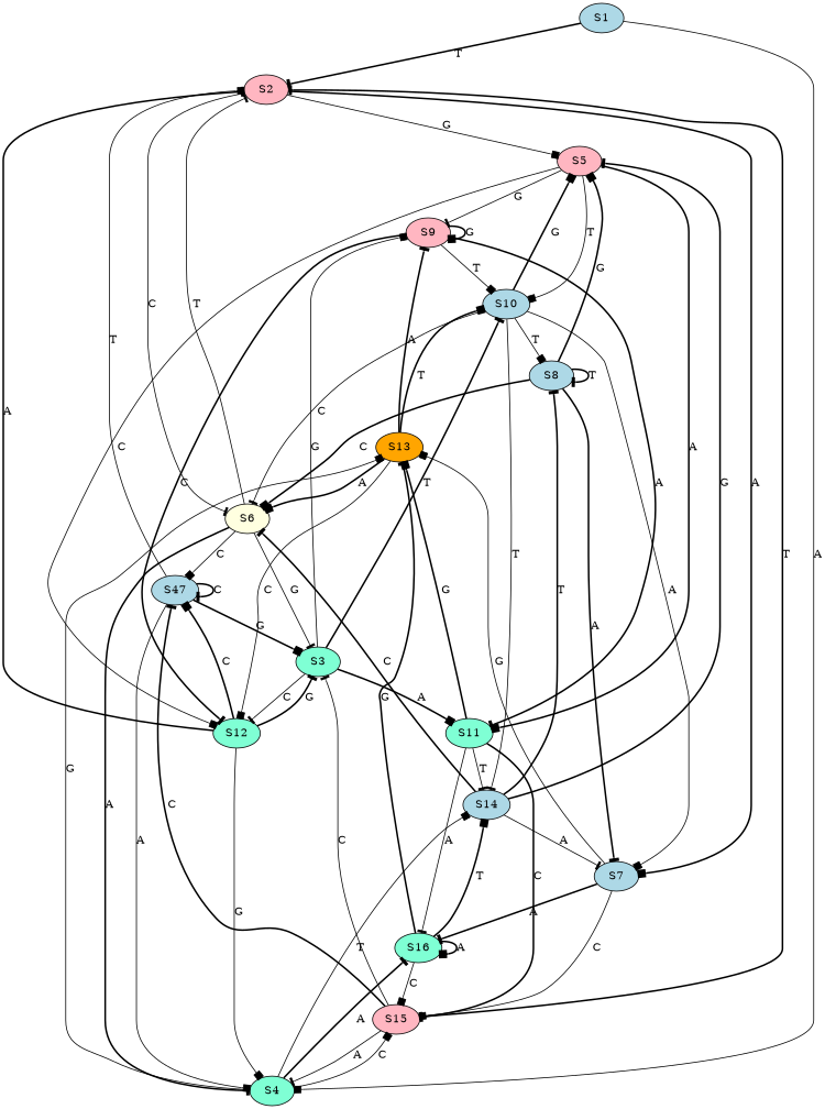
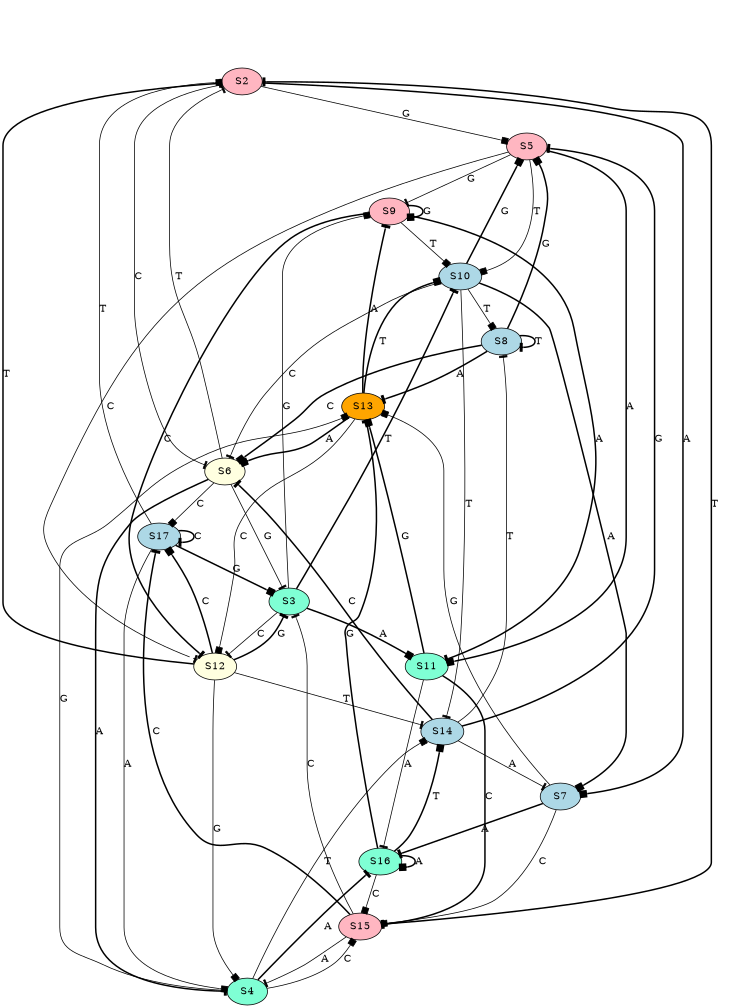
  strict digraph {
    node [fillcolor=lightblue style=filled]
    edge [arrowhead=box style=bold]
    S2 [fillcolor=lightpink]
-   S1
    S4 [fillcolor=aquamarine]
    S5 [fillcolor=lightpink]
    S6 [fillcolor=lightyellow]
    S7
    S3 [fillcolor=aquamarine]
    S9 [fillcolor=lightpink]
    S10
    S11 [fillcolor=aquamarine]
-   S12 [fillcolor=aquamarine]
+   S12 [fillcolor=lightyellow]
    S13 [fillcolor=orange]
    S14
    S15 [fillcolor=lightpink]
    S16 [fillcolor=aquamarine]
-   S17 [label=S47]
+   S17
    S8
    S2 -> S5 [label=G style=solid]
    S2 -> S6 [arrowhead=tee label=C style=solid]
    S2 -> S7 [label=A]
-   S1 -> S2 [arrowhead=tee label=T]
-   S1 -> S4 [label=A style=solid]
    S4 -> S13 [label=G style=solid]
    S4 -> S14 [label=T style=solid]
    S4 -> S15 [label=C style=solid]
    S4 -> S16 [arrowhead=tee label=A]
    S5 -> S9 [arrowhead=tee label=G style=solid]
    S5 -> S10 [label=T style=solid]
    S5 -> S11 [label=A]
-   S5 -> S12 [label=C style=solid]
+   S5 -> S12 [arrowhead=tee label=C style=solid]
    S6 -> S2 [arrowhead=tee label=T style=solid]
    S6 -> S4 [arrowhead=tee label=A]
    S6 -> S3 [arrowhead=tee label=G style=solid]
    S6 -> S17 [label=C style=solid]
    S7 -> S13 [label=G style=solid]
    S7 -> S15 [label=C style=solid]
    S7 -> S16 [arrowhead=tee label=A]
    S3 -> S9 [label=G style=solid]
    S3 -> S10 [arrowhead=tee label=T]
    S3 -> S11 [label=A]
    S3 -> S12 [arrowhead=tee label=C style=solid]
    S9 -> S9 [label=G]
    S9 -> S10 [label=T style=solid]
    S9 -> S11 [arrowhead=tee label=A]
    S9 -> S12 [arrowhead=tee label=C]
    S10 -> S5 [label=G]
    S10 -> S6 [arrowhead=tee label=C style=solid]
-   S10 -> S7 [label=A style=solid]
+   S10 -> S7 [label=A]
    S10 -> S14 [arrowhead=tee label=T style=solid]
    S10 -> S8 [label=T style=solid]
    S11 -> S13 [label=G]
-   S11 -> S14 [arrowhead=tee label=T style=solid]
+   S12 -> S14 [arrowhead=tee label=T style=solid]
    S11 -> S15 [arrowhead=tee label=C]
    S11 -> S16 [arrowhead=tee label=A style=solid]
-   S12 -> S2 [arrowhead=tee label=A]
+   S12 -> S2 [arrowhead=tee label=T]
    S12 -> S4 [label=G style=solid]
    S12 -> S3 [arrowhead=tee label=G]
    S12 -> S17 [label=C]
    S13 -> S6 [label=A]
    S13 -> S9 [arrowhead=tee label=A]
    S13 -> S10 [label=T]
    S13 -> S12 [label=C style=solid]
    S14 -> S5 [arrowhead=tee label=G]
    S14 -> S6 [arrowhead=tee label=C]
    S14 -> S7 [arrowhead=tee label=A style=solid]
-   S14 -> S8 [arrowhead=tee label=T]
+   S14 -> S8 [arrowhead=tee label=T style=solid]
    S15 -> S2 [arrowhead=tee label=T]
    S15 -> S4 [arrowhead=tee label=A style=solid]
    S15 -> S3 [arrowhead=tee label=C style=solid]
    S15 -> S17 [arrowhead=tee label=C]
    S16 -> S13 [arrowhead=tee label=G]
    S16 -> S14 [label=T]
    S16 -> S15 [label=C style=solid]
    S16 -> S16 [label=A]
    S17 -> S2 [label=T style=solid]
    S17 -> S4 [label=A style=solid]
    S17 -> S3 [label=G]
    S17 -> S17 [arrowhead=tee label=C]
    S8 -> S5 [label=G]
    S8 -> S6 [label=C]
-   S8 -> S7 [arrowhead=tee label=A]
+   S8 -> S13 [arrowhead=tee label=A]
    S8 -> S8 [arrowhead=tee label=T]
  }
